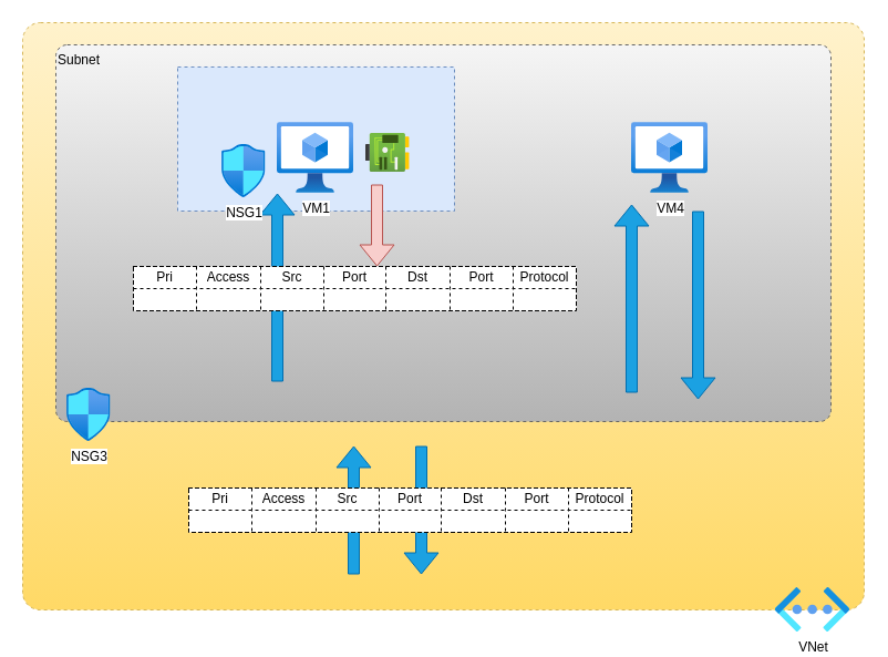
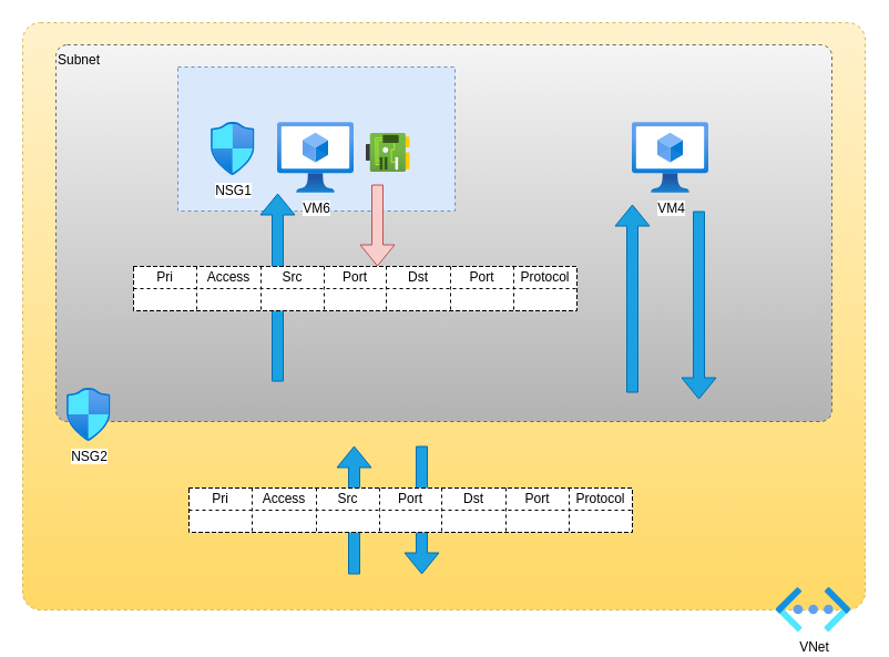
  <mxCell id="0" style=";html=1;" />
  <mxCell id="1" style=";html=1;" parent="0" />
  <mxCell id="2" value="" style="rounded=1;whiteSpace=wrap;html=1;arcSize=3;dashed=1;strokeWidth=1;perimeterSpacing=0;gradientColor=#ffd966;fillColor=#fff2cc;strokeColor=#d6b656;" vertex="1" parent="1"><mxGeometry x="20" y="20" width="760" height="530" as="geometry" /></mxCell>
  <mxCell id="3" value="Subnet" style="rounded=1;whiteSpace=wrap;html=1;arcSize=3;dashed=1;strokeWidth=1;perimeterSpacing=0;align=left;verticalAlign=top;fillColor=#f5f5f5;strokeColor=#666666;gradientColor=#b3b3b3;" vertex="1" parent="1"><mxGeometry x="50" y="40" width="700" height="340" as="geometry" /></mxCell>
  <mxCell id="4" value="" style="rounded=0;whiteSpace=wrap;html=1;dashed=1;strokeWidth=1;fillColor=#dae8fc;strokeColor=#6c8ebf;" vertex="1" parent="1"><mxGeometry x="160" y="60" width="250" height="130" as="geometry" /></mxCell>
  <mxCell id="5" value="" style="shape=flexArrow;endArrow=classic;html=1;fillColor=#1ba1e2;strokeColor=#006EAF;" edge="1" parent="1"><mxGeometry width="50" height="50" relative="1" as="geometry"><mxPoint x="319" y="518" as="sourcePoint" /><mxPoint x="319" y="402" as="targetPoint" /></mxGeometry></mxCell>
  <mxCell id="6" value="VNet" style="aspect=fixed;html=1;points=[];align=center;image;fontSize=12;image=img/lib/azure2/networking/Virtual_Networks_Classic.svg;dashed=1;strokeWidth=1;" vertex="1" parent="1"><mxGeometry x="700" y="530" width="67" height="40" as="geometry" /></mxCell>
- <mxCell id="7" value="NSG3" style="aspect=fixed;html=1;points=[];align=center;image;fontSize=12;image=img/lib/azure2/networking/Network_Security_Groups.svg;dashed=1;strokeWidth=1;" vertex="1" parent="1"><mxGeometry x="60" y="350" width="39.53" height="48" as="geometry" /></mxCell>
+ <mxCell id="7" value="NSG2" style="aspect=fixed;html=1;points=[];align=center;image;fontSize=12;image=img/lib/azure2/networking/Network_Security_Groups.svg;dashed=1;strokeWidth=1;" vertex="1" parent="1"><mxGeometry x="60" y="350" width="39.53" height="48" as="geometry" /></mxCell>
  <mxCell id="8" value="VM4" style="aspect=fixed;html=1;points=[];align=center;image;fontSize=12;image=img/lib/azure2/compute/Virtual_Machines_Classic.svg;dashed=1;strokeWidth=1;" vertex="1" parent="1"><mxGeometry x="570" y="110" width="69" height="64" as="geometry" /></mxCell>
  <mxCell id="9" value="" style="shape=flexArrow;endArrow=classic;html=1;fillColor=#1ba1e2;strokeColor=#006EAF;" edge="1" parent="1"><mxGeometry width="50" height="50" relative="1" as="geometry"><mxPoint x="250" y="344" as="sourcePoint" /><mxPoint x="250" y="174" as="targetPoint" /></mxGeometry></mxCell>
  <mxCell id="10" value="" style="shape=table;html=1;whiteSpace=wrap;startSize=0;container=1;collapsible=0;childLayout=tableLayout;dashed=1;strokeWidth=1;" vertex="1" parent="1"><mxGeometry x="120" y="240" width="400" height="40" as="geometry" /></mxCell>
  <mxCell id="11" value="" style="shape=partialRectangle;html=1;whiteSpace=wrap;collapsible=0;dropTarget=0;pointerEvents=0;fillColor=none;top=0;left=0;bottom=0;right=0;points=[[0,0.5],[1,0.5]];portConstraint=eastwest;" vertex="1" parent="10"><mxGeometry width="400" height="20" as="geometry" /></mxCell>
  <mxCell id="12" value="Pri" style="shape=partialRectangle;html=1;whiteSpace=wrap;connectable=0;fillColor=none;top=0;left=0;bottom=0;right=0;overflow=hidden;" vertex="1" parent="11"><mxGeometry width="57" height="20" as="geometry" /></mxCell>
  <mxCell id="13" value="Access" style="shape=partialRectangle;html=1;whiteSpace=wrap;connectable=0;fillColor=none;top=0;left=0;bottom=0;right=0;overflow=hidden;" vertex="1" parent="11"><mxGeometry x="57" width="58" height="20" as="geometry" /></mxCell>
  <mxCell id="14" value="Src" style="shape=partialRectangle;html=1;whiteSpace=wrap;connectable=0;fillColor=none;top=0;left=0;bottom=0;right=0;overflow=hidden;" vertex="1" parent="11"><mxGeometry x="115" width="57" height="20" as="geometry" /></mxCell>
  <mxCell id="15" value="Port" style="shape=partialRectangle;html=1;whiteSpace=wrap;connectable=0;fillColor=none;top=0;left=0;bottom=0;right=0;overflow=hidden;" vertex="1" parent="11"><mxGeometry x="172" width="56" height="20" as="geometry" /></mxCell>
  <mxCell id="16" value="Dst" style="shape=partialRectangle;html=1;whiteSpace=wrap;connectable=0;fillColor=none;top=0;left=0;bottom=0;right=0;overflow=hidden;" vertex="1" parent="11"><mxGeometry x="228" width="58" height="20" as="geometry" /></mxCell>
  <mxCell id="17" value="Port" style="shape=partialRectangle;html=1;whiteSpace=wrap;connectable=0;fillColor=none;top=0;left=0;bottom=0;right=0;overflow=hidden;" vertex="1" parent="11"><mxGeometry x="286" width="57" height="20" as="geometry" /></mxCell>
  <mxCell id="18" value="Protocol" style="shape=partialRectangle;html=1;whiteSpace=wrap;connectable=0;fillColor=none;top=0;left=0;bottom=0;right=0;overflow=hidden;" vertex="1" parent="11"><mxGeometry x="343" width="57" height="20" as="geometry" /></mxCell>
  <mxCell id="19" value="" style="shape=partialRectangle;html=1;whiteSpace=wrap;collapsible=0;dropTarget=0;pointerEvents=0;fillColor=none;top=0;left=0;bottom=0;right=0;points=[[0,0.5],[1,0.5]];portConstraint=eastwest;" vertex="1" parent="10"><mxGeometry y="20" width="400" height="20" as="geometry" /></mxCell>
  <mxCell id="20" value="" style="shape=partialRectangle;html=1;whiteSpace=wrap;connectable=0;fillColor=none;top=0;left=0;bottom=0;right=0;overflow=hidden;" vertex="1" parent="19"><mxGeometry width="57" height="20" as="geometry" /></mxCell>
  <mxCell id="21" value="" style="shape=partialRectangle;html=1;whiteSpace=wrap;connectable=0;fillColor=none;top=0;left=0;bottom=0;right=0;overflow=hidden;" vertex="1" parent="19"><mxGeometry x="57" width="58" height="20" as="geometry" /></mxCell>
  <mxCell id="22" value="" style="shape=partialRectangle;html=1;whiteSpace=wrap;connectable=0;fillColor=none;top=0;left=0;bottom=0;right=0;overflow=hidden;" vertex="1" parent="19"><mxGeometry x="115" width="57" height="20" as="geometry" /></mxCell>
  <mxCell id="23" style="shape=partialRectangle;html=1;whiteSpace=wrap;connectable=0;fillColor=none;top=0;left=0;bottom=0;right=0;overflow=hidden;" vertex="1" parent="19"><mxGeometry x="172" width="56" height="20" as="geometry" /></mxCell>
  <mxCell id="24" style="shape=partialRectangle;html=1;whiteSpace=wrap;connectable=0;fillColor=none;top=0;left=0;bottom=0;right=0;overflow=hidden;" vertex="1" parent="19"><mxGeometry x="228" width="58" height="20" as="geometry" /></mxCell>
  <mxCell id="25" style="shape=partialRectangle;html=1;whiteSpace=wrap;connectable=0;fillColor=none;top=0;left=0;bottom=0;right=0;overflow=hidden;" vertex="1" parent="19"><mxGeometry x="286" width="57" height="20" as="geometry" /></mxCell>
  <mxCell id="26" style="shape=partialRectangle;html=1;whiteSpace=wrap;connectable=0;fillColor=none;top=0;left=0;bottom=0;right=0;overflow=hidden;" vertex="1" parent="19"><mxGeometry x="343" width="57" height="20" as="geometry" /></mxCell>
  <mxCell id="27" value="" style="shape=flexArrow;endArrow=classic;html=1;fillColor=#1ba1e2;strokeColor=#006EAF;" edge="1" parent="1"><mxGeometry width="50" height="50" relative="1" as="geometry"><mxPoint x="570" y="354" as="sourcePoint" /><mxPoint x="570" y="184" as="targetPoint" /></mxGeometry></mxCell>
  <mxCell id="28" value="" style="shape=flexArrow;endArrow=classic;html=1;fillColor=#1ba1e2;strokeColor=#006EAF;" edge="1" parent="1"><mxGeometry width="50" height="50" relative="1" as="geometry"><mxPoint x="630" y="190" as="sourcePoint" /><mxPoint x="630" y="360" as="targetPoint" /></mxGeometry></mxCell>
  <mxCell id="29" value="" style="shape=flexArrow;endArrow=classic;html=1;fillColor=#1ba1e2;strokeColor=#006EAF;" edge="1" parent="1"><mxGeometry width="50" height="50" relative="1" as="geometry"><mxPoint x="380" y="402" as="sourcePoint" /><mxPoint x="380" y="518" as="targetPoint" /></mxGeometry></mxCell>
  <mxCell id="30" value="" style="shape=table;html=1;whiteSpace=wrap;startSize=0;container=1;collapsible=0;childLayout=tableLayout;dashed=1;strokeWidth=1;" vertex="1" parent="1"><mxGeometry x="170" y="440" width="400" height="40" as="geometry" /></mxCell>
  <mxCell id="31" value="" style="shape=partialRectangle;html=1;whiteSpace=wrap;collapsible=0;dropTarget=0;pointerEvents=0;fillColor=none;top=0;left=0;bottom=0;right=0;points=[[0,0.5],[1,0.5]];portConstraint=eastwest;" vertex="1" parent="30"><mxGeometry width="400" height="20" as="geometry" /></mxCell>
  <mxCell id="32" value="Pri" style="shape=partialRectangle;html=1;whiteSpace=wrap;connectable=0;fillColor=none;top=0;left=0;bottom=0;right=0;overflow=hidden;" vertex="1" parent="31"><mxGeometry width="57" height="20" as="geometry" /></mxCell>
  <mxCell id="33" value="Access" style="shape=partialRectangle;html=1;whiteSpace=wrap;connectable=0;fillColor=none;top=0;left=0;bottom=0;right=0;overflow=hidden;" vertex="1" parent="31"><mxGeometry x="57" width="58" height="20" as="geometry" /></mxCell>
  <mxCell id="34" value="Src" style="shape=partialRectangle;html=1;whiteSpace=wrap;connectable=0;fillColor=none;top=0;left=0;bottom=0;right=0;overflow=hidden;" vertex="1" parent="31"><mxGeometry x="115" width="57" height="20" as="geometry" /></mxCell>
  <mxCell id="35" value="Port" style="shape=partialRectangle;html=1;whiteSpace=wrap;connectable=0;fillColor=none;top=0;left=0;bottom=0;right=0;overflow=hidden;" vertex="1" parent="31"><mxGeometry x="172" width="56" height="20" as="geometry" /></mxCell>
  <mxCell id="36" value="Dst" style="shape=partialRectangle;html=1;whiteSpace=wrap;connectable=0;fillColor=none;top=0;left=0;bottom=0;right=0;overflow=hidden;" vertex="1" parent="31"><mxGeometry x="228" width="58" height="20" as="geometry" /></mxCell>
  <mxCell id="37" value="Port" style="shape=partialRectangle;html=1;whiteSpace=wrap;connectable=0;fillColor=none;top=0;left=0;bottom=0;right=0;overflow=hidden;" vertex="1" parent="31"><mxGeometry x="286" width="57" height="20" as="geometry" /></mxCell>
  <mxCell id="38" value="Protocol" style="shape=partialRectangle;html=1;whiteSpace=wrap;connectable=0;fillColor=none;top=0;left=0;bottom=0;right=0;overflow=hidden;" vertex="1" parent="31"><mxGeometry x="343" width="57" height="20" as="geometry" /></mxCell>
  <mxCell id="39" value="" style="shape=partialRectangle;html=1;whiteSpace=wrap;collapsible=0;dropTarget=0;pointerEvents=0;fillColor=none;top=0;left=0;bottom=0;right=0;points=[[0,0.5],[1,0.5]];portConstraint=eastwest;" vertex="1" parent="30"><mxGeometry y="20" width="400" height="20" as="geometry" /></mxCell>
  <mxCell id="40" value="" style="shape=partialRectangle;html=1;whiteSpace=wrap;connectable=0;fillColor=none;top=0;left=0;bottom=0;right=0;overflow=hidden;" vertex="1" parent="39"><mxGeometry width="57" height="20" as="geometry" /></mxCell>
  <mxCell id="41" value="" style="shape=partialRectangle;html=1;whiteSpace=wrap;connectable=0;fillColor=none;top=0;left=0;bottom=0;right=0;overflow=hidden;" vertex="1" parent="39"><mxGeometry x="57" width="58" height="20" as="geometry" /></mxCell>
  <mxCell id="42" value="" style="shape=partialRectangle;html=1;whiteSpace=wrap;connectable=0;fillColor=none;top=0;left=0;bottom=0;right=0;overflow=hidden;" vertex="1" parent="39"><mxGeometry x="115" width="57" height="20" as="geometry" /></mxCell>
  <mxCell id="43" style="shape=partialRectangle;html=1;whiteSpace=wrap;connectable=0;fillColor=none;top=0;left=0;bottom=0;right=0;overflow=hidden;" vertex="1" parent="39"><mxGeometry x="172" width="56" height="20" as="geometry" /></mxCell>
  <mxCell id="44" style="shape=partialRectangle;html=1;whiteSpace=wrap;connectable=0;fillColor=none;top=0;left=0;bottom=0;right=0;overflow=hidden;" vertex="1" parent="39"><mxGeometry x="228" width="58" height="20" as="geometry" /></mxCell>
  <mxCell id="45" style="shape=partialRectangle;html=1;whiteSpace=wrap;connectable=0;fillColor=none;top=0;left=0;bottom=0;right=0;overflow=hidden;" vertex="1" parent="39"><mxGeometry x="286" width="57" height="20" as="geometry" /></mxCell>
  <mxCell id="46" style="shape=partialRectangle;html=1;whiteSpace=wrap;connectable=0;fillColor=none;top=0;left=0;bottom=0;right=0;overflow=hidden;" vertex="1" parent="39"><mxGeometry x="343" width="57" height="20" as="geometry" /></mxCell>
- <mxCell id="47" value="VM1" style="aspect=fixed;html=1;points=[];align=center;image;fontSize=12;image=img/lib/azure2/compute/Virtual_Machines_Classic.svg;dashed=1;strokeWidth=1;" vertex="1" parent="1"><mxGeometry x="250" y="110" width="69" height="64" as="geometry" /></mxCell>
+ <mxCell id="47" value="VM6" style="aspect=fixed;html=1;points=[];align=center;image;fontSize=12;image=img/lib/azure2/compute/Virtual_Machines_Classic.svg;dashed=1;strokeWidth=1;" vertex="1" parent="1"><mxGeometry x="250" y="110" width="69" height="64" as="geometry" /></mxCell>
  <mxCell id="48" value="" style="aspect=fixed;html=1;points=[];align=center;image;fontSize=12;image=img/lib/azure2/networking/Network_Interfaces.svg;dashed=1;strokeWidth=1;" vertex="1" parent="1"><mxGeometry x="330" y="120" width="39.67" height="35" as="geometry" /></mxCell>
- <mxCell id="49" value="NSG1" style="aspect=fixed;html=1;points=[];align=center;image;fontSize=12;image=img/lib/azure2/networking/Network_Security_Groups.svg;dashed=1;strokeWidth=1;" vertex="1" parent="1"><mxGeometry x="200" y="130" width="39.53" height="48" as="geometry" /></mxCell>
+ <mxCell id="49" value="NSG1" style="aspect=fixed;html=1;points=[];align=center;image;fontSize=12;image=img/lib/azure2/networking/Network_Security_Groups.svg;dashed=1;strokeWidth=1;" vertex="1" parent="1"><mxGeometry x="190" y="110" width="39.53" height="48" as="geometry" /></mxCell>
  <mxCell id="50" value="" style="shape=flexArrow;endArrow=classic;html=1;fillColor=#f8cecc;strokeColor=#b85450;" edge="1" parent="1"><mxGeometry width="50" height="50" relative="1" as="geometry"><mxPoint x="340" y="166" as="sourcePoint" /><mxPoint x="340" y="240" as="targetPoint" /></mxGeometry></mxCell>
